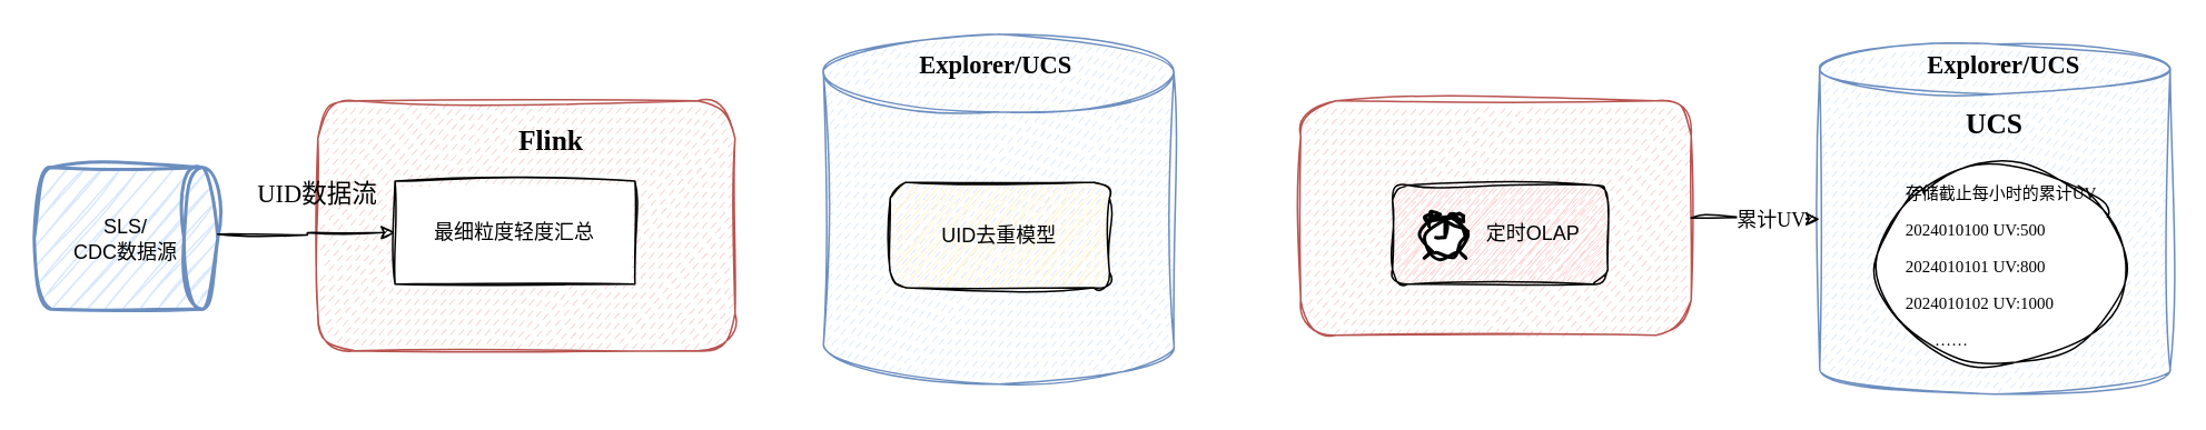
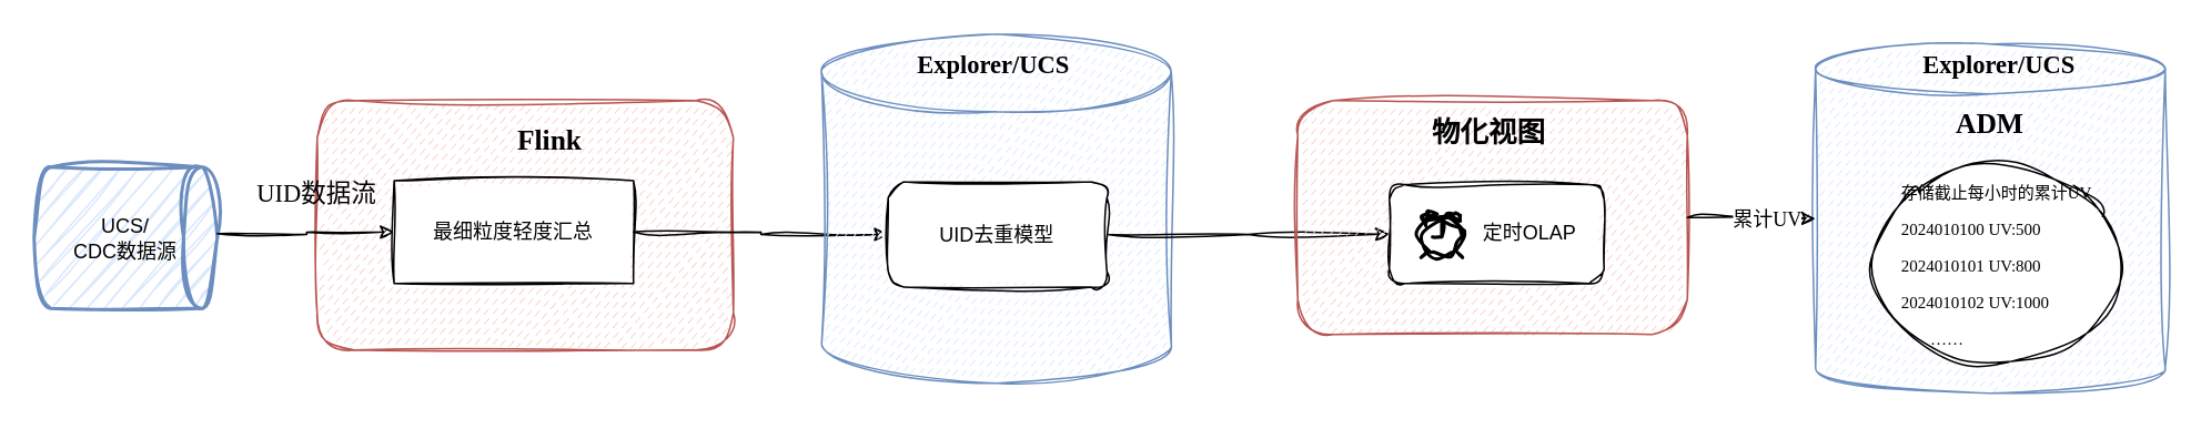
  <mxCell id="0" />
  <mxCell id="1" parent="0" />
- <mxCell id="2" value="SLS/&lt;br&gt;CDC数据源" style="strokeWidth=2;html=1;shape=mxgraph.flowchart.direct_data;whiteSpace=wrap;sketch=1;curveFitting=1;jiggle=2;fillColor=#dae8fc;strokeColor=#6c8ebf;" parent="1" vertex="1"><mxGeometry x="20" y="100" width="110" height="85" as="geometry" /></mxCell>
+ <mxCell id="2" value="UCS/&lt;br&gt;CDC数据源" style="strokeWidth=2;html=1;shape=mxgraph.flowchart.direct_data;whiteSpace=wrap;sketch=1;curveFitting=1;jiggle=2;fillColor=#dae8fc;strokeColor=#6c8ebf;" parent="1" vertex="1"><mxGeometry x="20" y="100" width="110" height="85" as="geometry" /></mxCell>
  <mxCell id="3" value="" style="rounded=1;whiteSpace=wrap;html=1;fillStyle=dashed;sketch=1;curveFitting=1;jiggle=2;fillColor=#f8cecc;strokeColor=#b85450;" parent="1" vertex="1"><mxGeometry x="190" y="60" width="250" height="150" as="geometry" /></mxCell>
  <mxCell id="4" style="edgeStyle=orthogonalEdgeStyle;rounded=0;orthogonalLoop=1;jettySize=auto;html=1;exitX=1;exitY=0.5;exitDx=0;exitDy=0;exitPerimeter=0;sketch=1;curveFitting=1;jiggle=2;entryX=0;entryY=0.5;entryDx=0;entryDy=0;" parent="1" target="7" edge="1"><mxGeometry relative="1" as="geometry"><mxPoint x="220" y="140" as="targetPoint" /><mxPoint x="130" y="140" as="sourcePoint" /></mxGeometry></mxCell>
  <mxCell id="5" value="UID数据流" style="text;html=1;align=center;verticalAlign=middle;whiteSpace=wrap;rounded=0;fontFamily=Comic Sans MS;fontSize=15;fontColor=default;" parent="1" vertex="1"><mxGeometry x="150" y="100" width="80" height="30" as="geometry" /></mxCell>
+ <mxCell id="6" style="edgeStyle=orthogonalEdgeStyle;rounded=0;sketch=1;hachureGap=4;jiggle=2;curveFitting=1;orthogonalLoop=1;jettySize=auto;html=1;exitX=1;exitY=0.5;exitDx=0;exitDy=0;entryX=0;entryY=0.5;entryDx=0;entryDy=0;fontFamily=Architects Daughter;fontSource=https%3A%2F%2Ffonts.googleapis.com%2Fcss%3Ffamily%3DArchitects%2BDaughter;" parent="1" source="7" target="12" edge="1"><mxGeometry relative="1" as="geometry" /></mxCell>
  <mxCell id="7" value="最细粒度轻度汇总" style="whiteSpace=wrap;html=1;sketch=1;hachureGap=4;jiggle=2;curveFitting=1;rounded=0;" parent="1" vertex="1"><mxGeometry x="236.25" y="108.13" width="143.75" height="61.87" as="geometry" /></mxCell>
  <mxCell id="8" value="Flink" style="text;html=1;align=center;verticalAlign=middle;whiteSpace=wrap;rounded=0;fontFamily=Comic Sans MS;fontSize=17;fontStyle=1" parent="1" vertex="1"><mxGeometry x="300" y="70" width="60" height="30" as="geometry" /></mxCell>
  <mxCell id="9" value="" style="shape=cylinder3;whiteSpace=wrap;html=1;boundedLbl=1;backgroundOutline=1;size=23.296;fillStyle=dashed;sketch=1;curveFitting=1;jiggle=2;fillColor=#dae8fc;strokeColor=#6c8ebf;" parent="1" vertex="1"><mxGeometry x="493" y="20" width="210" height="210" as="geometry" /></mxCell>
  <mxCell id="10" value="&lt;b&gt;Explorer/UCS&lt;/b&gt;" style="text;html=1;align=center;verticalAlign=middle;whiteSpace=wrap;rounded=0;fontFamily=Comic Sans MS;fontSize=15;strokeWidth=0;" parent="1" vertex="1"><mxGeometry x="538.62" y="20" width="115" height="35" as="geometry" /></mxCell>
- <mxCell id="12" value="&lt;div&gt;&lt;span style=&quot;background-color: initial;&quot;&gt;UID去重模型&lt;/span&gt;&lt;br&gt;&lt;/div&gt;" style="rounded=1;whiteSpace=wrap;html=1;sketch=1;hachureGap=4;jiggle=2;curveFitting=1;fillColor=#fff2cc;" parent="1" vertex="1"><mxGeometry x="533" y="108.79" width="131.37" height="63.43" as="geometry" /></mxCell>
+ <mxCell id="11" style="edgeStyle=orthogonalEdgeStyle;rounded=0;sketch=1;hachureGap=4;jiggle=2;curveFitting=1;orthogonalLoop=1;jettySize=auto;html=1;exitX=1;exitY=0.5;exitDx=0;exitDy=0;entryX=0;entryY=0.5;entryDx=0;entryDy=0;fontFamily=Architects Daughter;fontSource=https%3A%2F%2Ffonts.googleapis.com%2Fcss%3Ffamily%3DArchitects%2BDaughter;" parent="1" source="12" target="15" edge="1"><mxGeometry relative="1" as="geometry" /></mxCell>
+ <mxCell id="12" value="&lt;div&gt;&lt;span style=&quot;background-color: initial;&quot;&gt;UID去重模型&lt;/span&gt;&lt;br&gt;&lt;/div&gt;" style="rounded=1;whiteSpace=wrap;html=1;sketch=1;hachureGap=4;jiggle=2;curveFitting=1;" parent="1" vertex="1"><mxGeometry x="533" y="108.79" width="131.37" height="63.43" as="geometry" /></mxCell>
  <mxCell id="13" value="" style="rounded=1;whiteSpace=wrap;html=1;fillStyle=dashed;sketch=1;curveFitting=1;jiggle=2;fillColor=#f8cecc;strokeColor=#b85450;" parent="1" vertex="1"><mxGeometry x="779" y="60" width="234" height="140.63" as="geometry" /></mxCell>
- <mxCell id="15" value="&amp;nbsp; &amp;nbsp; &amp;nbsp; &amp;nbsp; &amp;nbsp; &amp;nbsp; 定时OLAP" style="rounded=1;whiteSpace=wrap;html=1;sketch=1;curveFitting=1;jiggle=2;fillColor=#f8cecc;" parent="1" vertex="1"><mxGeometry x="834" y="110.51" width="129" height="59.49" as="geometry" /></mxCell>
+ <mxCell id="14" value="&lt;b&gt;物化视图&lt;/b&gt;" style="text;html=1;align=center;verticalAlign=middle;whiteSpace=wrap;rounded=0;fontFamily=Comic Sans MS;fontSize=17;" parent="1" vertex="1"><mxGeometry x="859" y="70" width="70" height="20" as="geometry" /></mxCell>
+ <mxCell id="15" value="&amp;nbsp; &amp;nbsp; &amp;nbsp; &amp;nbsp; &amp;nbsp; &amp;nbsp; 定时OLAP" style="rounded=1;whiteSpace=wrap;html=1;sketch=1;curveFitting=1;jiggle=2;" parent="1" vertex="1"><mxGeometry x="834" y="110.51" width="129" height="59.49" as="geometry" /></mxCell>
  <mxCell id="16" value="" style="shape=cylinder3;whiteSpace=wrap;html=1;boundedLbl=1;backgroundOutline=1;size=15;fillStyle=dashed;sketch=1;curveFitting=1;jiggle=2;fillColor=#dae8fc;strokeColor=#6c8ebf;" parent="1" vertex="1"><mxGeometry x="1090" y="26" width="210" height="210" as="geometry" /></mxCell>
- <mxCell id="17" value="&lt;b&gt;UCS&lt;/b&gt;" style="text;html=1;align=center;verticalAlign=middle;whiteSpace=wrap;rounded=0;fontFamily=Comic Sans MS;fontSize=17;" parent="1" vertex="1"><mxGeometry x="1165" y="60.38" width="60" height="30" as="geometry" /></mxCell>
+ <mxCell id="17" value="&lt;b&gt;ADM&lt;/b&gt;" style="text;html=1;align=center;verticalAlign=middle;whiteSpace=wrap;rounded=0;fontFamily=Comic Sans MS;fontSize=17;" parent="1" vertex="1"><mxGeometry x="1165" y="60.38" width="60" height="30" as="geometry" /></mxCell>
  <mxCell id="18" value="&lt;span style=&quot;font-size: 12px;&quot;&gt;累计UV&lt;/span&gt;" style="edgeStyle=orthogonalEdgeStyle;rounded=0;orthogonalLoop=1;jettySize=auto;html=1;exitX=1;exitY=0.5;exitDx=0;exitDy=0;entryX=0;entryY=0.5;entryDx=0;entryDy=0;entryPerimeter=0;fontFamily=Comic Sans MS;fontSize=17;fontColor=default;sketch=1;curveFitting=1;jiggle=2;" parent="1" source="13" target="16" edge="1"><mxGeometry x="-0.007" y="-10" relative="1" as="geometry"><mxPoint x="10" y="-10" as="offset" /><mxPoint x="1023" y="134.74" as="sourcePoint" /></mxGeometry></mxCell>
  <mxCell id="19" value="&lt;p style=&quot;border-color: var(--border-color); font-size: 10px; text-align: left;&quot;&gt;存储截止每小时的累计UV&lt;/p&gt;&lt;p style=&quot;border-color: var(--border-color); font-size: 10px; text-align: left;&quot;&gt;2024010100 UV:500&lt;/p&gt;&lt;p style=&quot;border-color: var(--border-color); font-size: 10px; text-align: left;&quot;&gt;2024010101 UV:800&lt;/p&gt;&lt;p style=&quot;border-color: var(--border-color); font-size: 10px; text-align: left;&quot;&gt;2024010102 UV:1000&lt;/p&gt;&lt;p style=&quot;border-color: var(--border-color); font-size: 10px; text-align: left;&quot;&gt;&lt;span style=&quot;white-space: pre;&quot;&gt;&amp;nbsp;&amp;nbsp;&amp;nbsp;&amp;nbsp;&lt;/span&gt;&amp;nbsp; &amp;nbsp;……&lt;/p&gt;" style="ellipse;whiteSpace=wrap;html=1;align=center;verticalAlign=middle;fontFamily=Comic Sans MS;fontSize=17;fontColor=default;fillColor=default;gradientColor=none;sketch=1;curveFitting=1;jiggle=2;" parent="1" vertex="1"><mxGeometry x="1125" y="98.74" width="148" height="120.26" as="geometry" /></mxCell>
  <mxCell id="20" value="" style="html=1;verticalLabelPosition=bottom;align=center;labelBackgroundColor=#ffffff;verticalAlign=top;strokeWidth=2;strokeColor=#000000;shadow=0;dashed=0;shape=mxgraph.ios7.icons.alarm_clock;sketch=1;hachureGap=4;jiggle=2;curveFitting=1;fontFamily=Architects Daughter;fontSource=https%3A%2F%2Ffonts.googleapis.com%2Fcss%3Ffamily%3DArchitects%2BDaughter;" parent="1" vertex="1"><mxGeometry x="853" y="126.61" width="25" height="27.78" as="geometry" /></mxCell>
  <mxCell id="21" value="&lt;b&gt;Explorer/UCS&lt;/b&gt;" style="text;html=1;align=center;verticalAlign=middle;whiteSpace=wrap;rounded=0;fontFamily=Comic Sans MS;fontSize=15;strokeWidth=0;" parent="1" vertex="1"><mxGeometry x="1143" y="20" width="115" height="35" as="geometry" /></mxCell>
